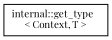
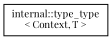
  digraph {
    rankdir=LR
    fontname="Playfair Display"
-   n1 [color=black fillcolor=white fontname="Playfair Display" fontsize=10 height=0.2 label="internal::get_type\l\< Context, T \>" shape=record style=filled width=0.4]
+   n1 [color=black fillcolor=white fontname="Playfair Display" fontsize=10 height=0.2 label="internal::type_type\l\< Context, T \>" shape=record style=filled width=0.4]
  }
